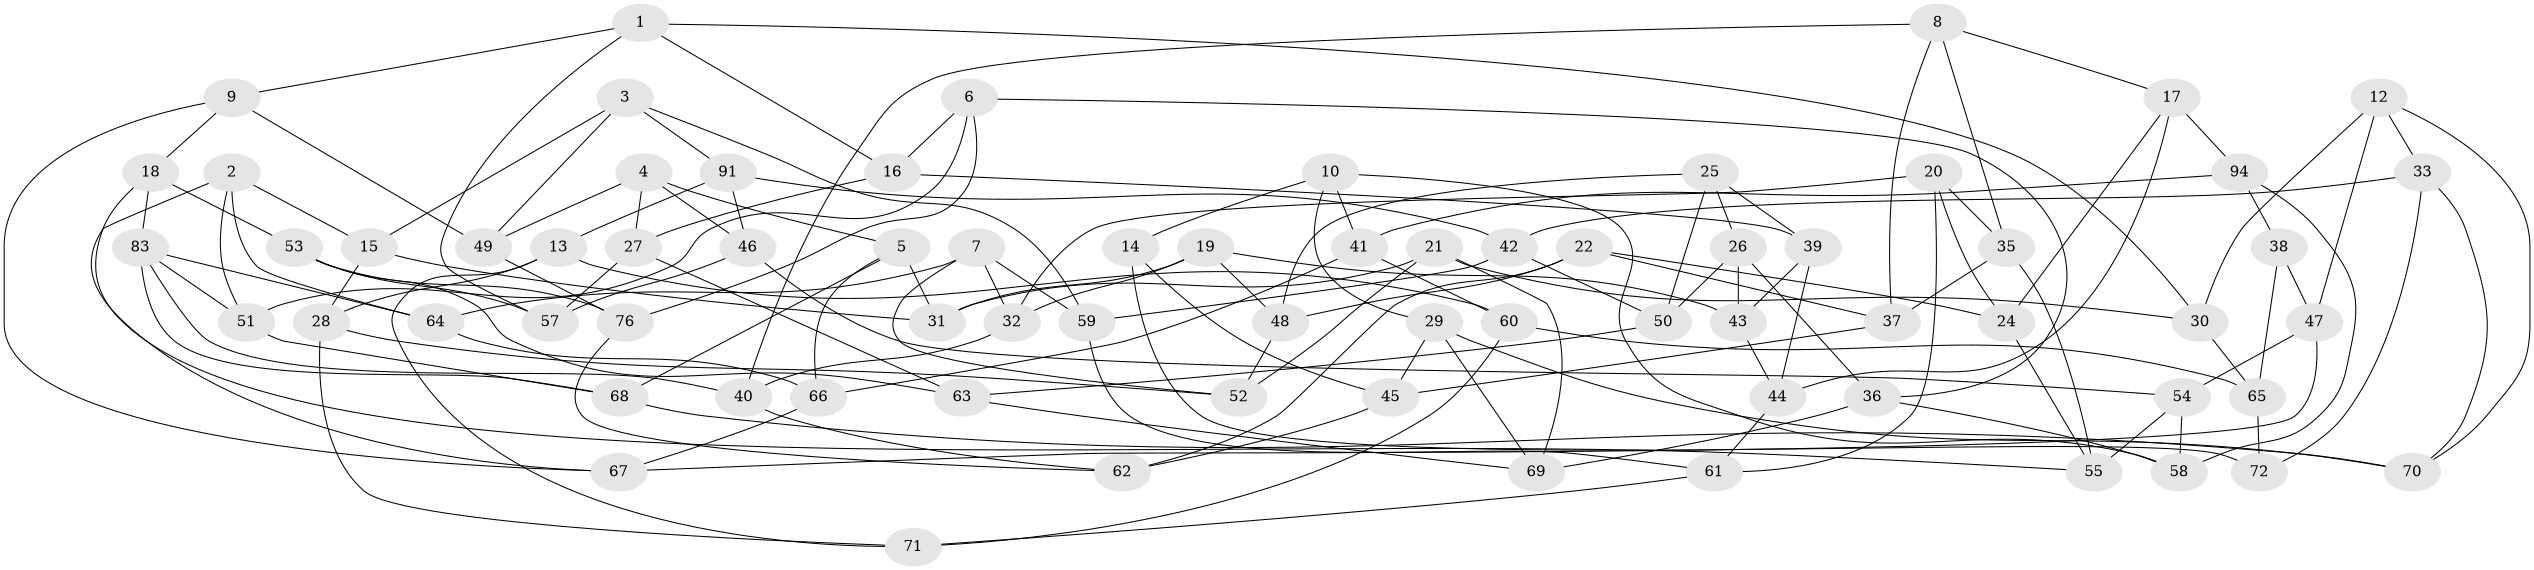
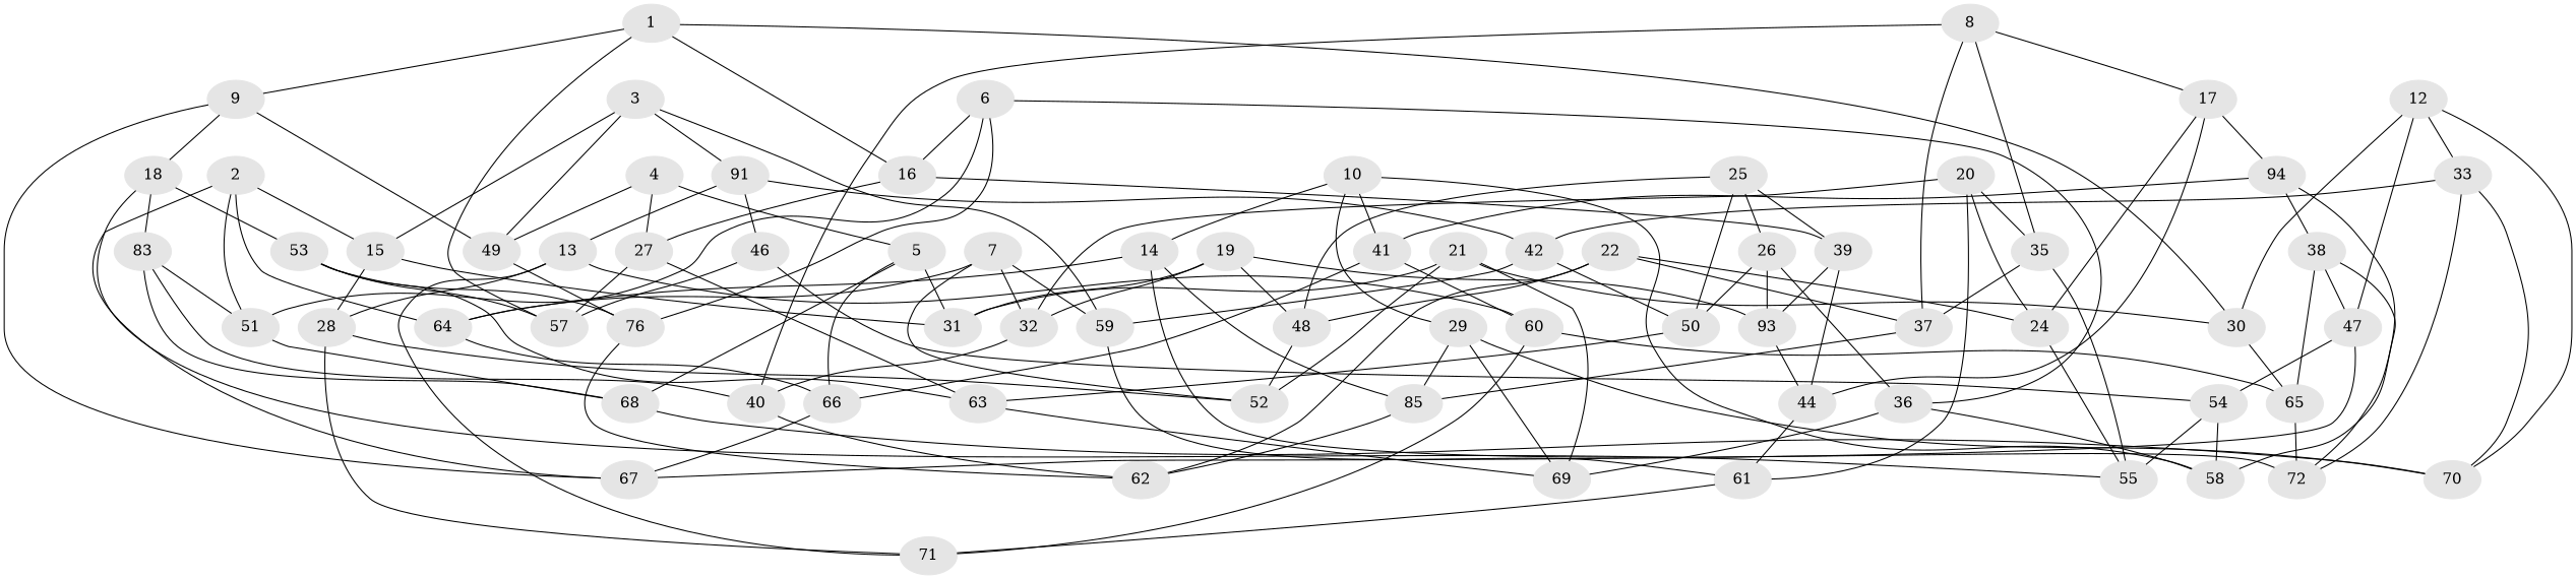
  graph {
    node [color=gray90 style=filled]
    1
    9
    16
    30
    57
    67
    49
    18
    27
    39
    65
    2
    15
    51
    64
    31
    28
    68
    66
    3
    n21 [label=91]
    59
    46
    13
    42
    n26 [label=76]
    61
    4
    5
    63
    54
    70
    6
    36
    58
    69
    62
    7
    32
    52
    40
    8
    17
    35
    37
    24
    n47 [label=94]
    44
    55
-   45
+   45 [label=85]
    n51 [label=83]
    53
    10
    14
    29
    41
    72
    60
    71
    50
    12
    33
    47
-   43
+   43 [label=93]
    38
    19
    48
    20
    21
    22
    25
    26
    1 -- 9
    1 -- 16
    1 -- 30
    1 -- 57
    9 -- 67
    9 -- 49
    9 -- 18
    16 -- 27
    16 -- 39
    30 -- 65
    49 -- n26
    18 -- 55
    18 -- n51
    18 -- 53
    27 -- 57
    27 -- 63
    39 -- 44
    39 -- 43
    65 -- 72
    2 -- 67
    2 -- 15
    2 -- 51
    2 -- 64
    15 -- 31
    15 -- 28
    51 -- 68
    64 -- 66
    28 -- 52
    28 -- 71
    68 -- 70
    66 -- 67
    3 -- 49
    3 -- 15
    3 -- n21
    3 -- 59
    n21 -- 46
    n21 -- 13
    n21 -- 42
    59 -- 61
    46 -- 57
    46 -- 54
    13 -- 28
    13 -- 60
    13 -- 71
    42 -- 59
    42 -- 50
    n26 -- 62
    61 -- 71
    4 -- 49
    4 -- 27
-   4 -- 46
    4 -- 5
    5 -- 31
    5 -- 68
    5 -- 66
    63 -- 69
    54 -- 58
    54 -- 55
    6 -- 16
    6 -- 51
    6 -- n26
    6 -- 36
    36 -- 58
    36 -- 69
    7 -- 64
    7 -- 59
    7 -- 32
    7 -- 52
    32 -- 40
    40 -- 62
    8 -- 40
    8 -- 17
    8 -- 35
    8 -- 37
    17 -- 24
    17 -- n47
    17 -- 44
    35 -- 37
    35 -- 55
    37 -- 45
    24 -- 55
    n47 -- 58
    n47 -- 41
    n47 -- 38
    44 -- 61
    45 -- 62
    n51 -- 51
    n51 -- 68
    n51 -- 40
    53 -- 57
    53 -- n26
    53 -- 63
    10 -- 58
    10 -- 14
    10 -- 29
    10 -- 41
-   n51 -- 64
+   14 -- 64
    14 -- 45
    14 -- 72
    29 -- 70
    29 -- 69
    29 -- 45
    41 -- 66
    41 -- 60
    60 -- 65
    60 -- 71
    50 -- 63
    12 -- 30
    12 -- 70
    12 -- 33
    12 -- 47
    33 -- 42
    33 -- 70
    33 -- 72
    47 -- 67
    47 -- 54
    43 -- 44
    38 -- 65
+   38 -- 72
    38 -- 47
    19 -- 31
    19 -- 32
    19 -- 43
    19 -- 48
    48 -- 52
    20 -- 61
    20 -- 32
    20 -- 35
    20 -- 24
    21 -- 30
    21 -- 31
    21 -- 69
    21 -- 52
    22 -- 62
    22 -- 37
    22 -- 24
    22 -- 48
    25 -- 39
    25 -- 50
    25 -- 48
    25 -- 26
    26 -- 36
    26 -- 50
    26 -- 43
  }
